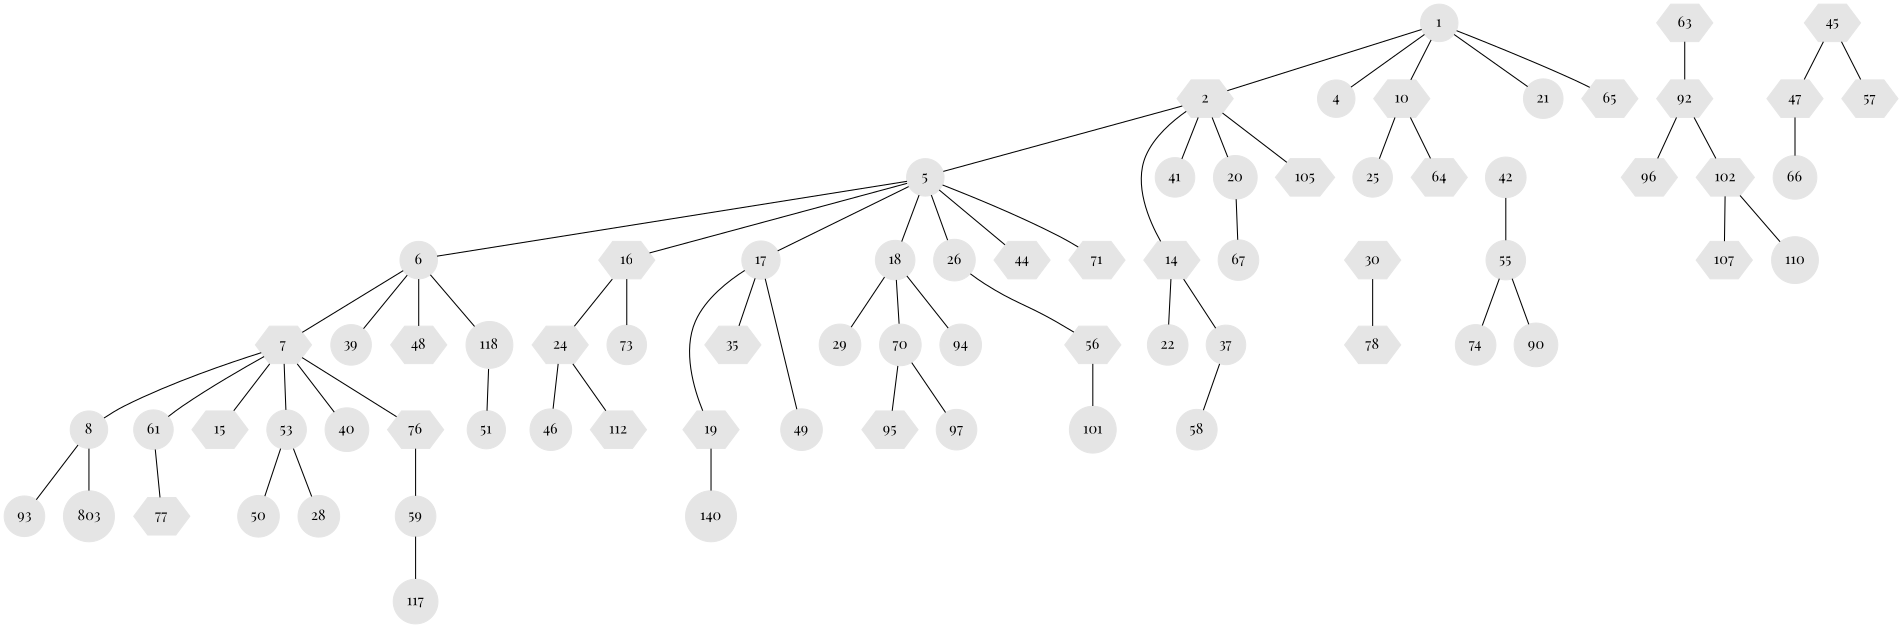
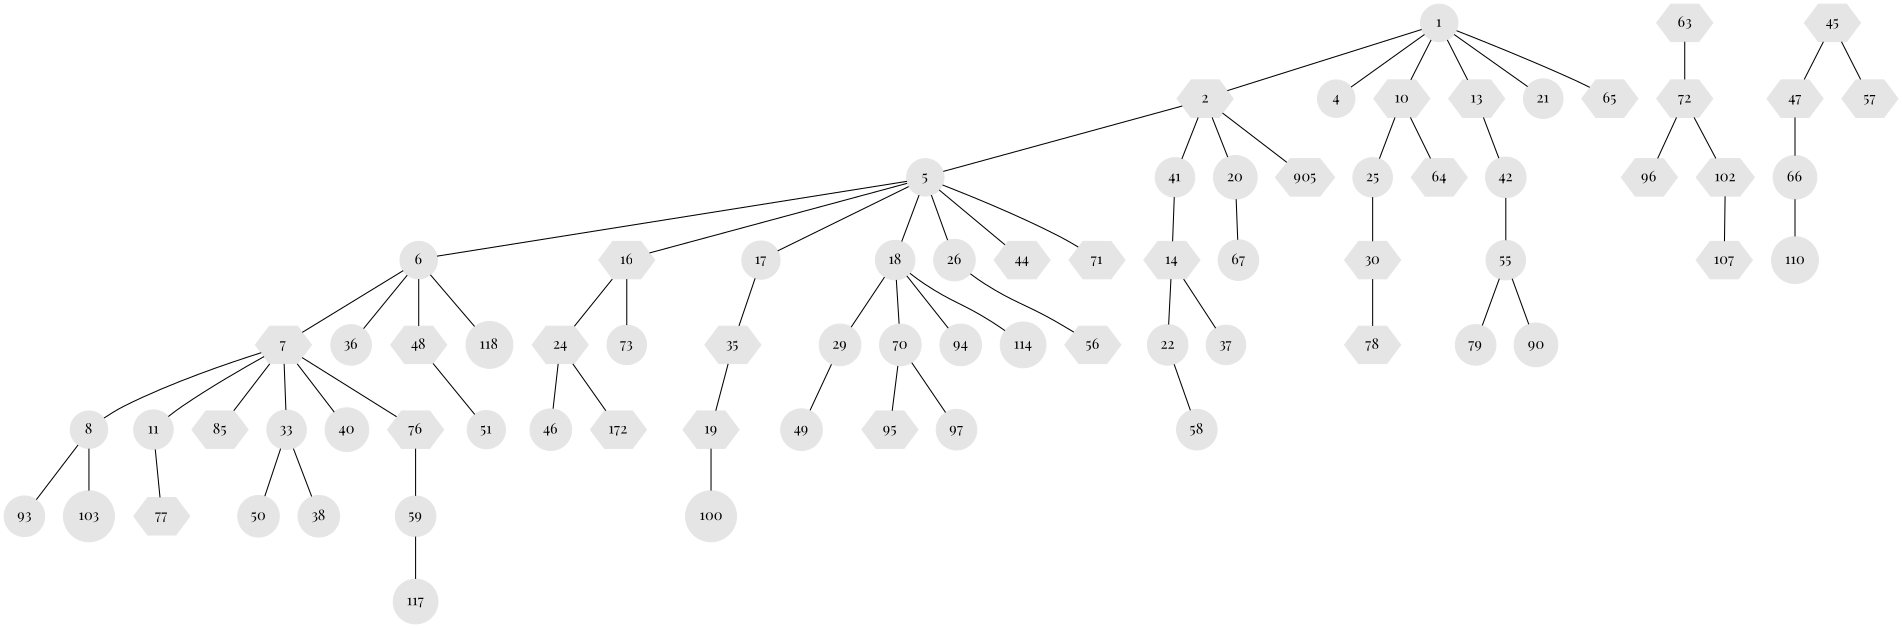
  graph {
    fontname="Playfair Display"
    node [color=gray90 fontname="Playfair Display" shape=circle style=filled]
    edge [fontname="Playfair Display"]
    1 [super="+9"]
    2 [shape=hexagon super="+3"]
    4
    10 [shape=hexagon super="+61"]
+   13 [shape=hexagon]
    21 [super="+109"]
    65 [shape=hexagon super="+91"]
    5 [super="+23"]
    14 [shape=hexagon super="+34"]
    20 [super="+27"]
    41
-   105 [shape=hexagon]
+   105 [shape=hexagon label=905]
    25 [super="+106"]
    64 [shape=hexagon]
    42 [super="+80"]
    63 [shape=hexagon]
-   72 [shape=hexagon super="+87" label=92]
+   72 [shape=hexagon super="+87"]
    6 [super="+28"]
    16 [shape=hexagon super="+99"]
    17 [super="+32"]
    18 [super="+43"]
    26 [super="+31"]
    44 [shape=hexagon super="+116"]
    71 [shape=hexagon super="+104"]
    22
    37
    n27 [label=67 super="+86"]
    7 [shape=hexagon super="+12"]
-   39 [super="+75"]
+   39 [super="+75" label=36]
    48 [shape=hexagon super="+113"]
    118
    24 [shape=hexagon super="+89"]
    n33 [label=73]
    19 [shape=hexagon super="+84"]
    35 [shape=hexagon super="+98"]
    49
    29
    70
    94
+   114
    56 [shape=hexagon super="+82"]
    8 [super="+36"]
-   11 [super="+92" label=61]
-   15 [shape=hexagon]
-   33 [super="+53" label=53]
+   11 [super="+92"]
+   15 [shape=hexagon label=85]
+   33 [super="+53"]
    40 [super="+108"]
    76 [shape=hexagon]
    51
    93
-   103 [label=803]
+   103
    77 [shape=hexagon]
    50 [super="+52"]
-   38 [super="+85" label=28]
+   38 [super="+85"]
    n54 [label=59 super="+81"]
    30 [shape=hexagon super="+67"]
    55 [super="+73"]
    58 [super="+59"]
    46 [super="+62"]
-   112 [shape=hexagon]
-   100 [label=140]
+   112 [shape=hexagon label=172]
+   100
    95 [shape=hexagon]
    97
    45 [shape=hexagon]
    47 [shape=hexagon super="+54"]
    57 [shape=hexagon super="+68"]
    78 [shape=hexagon]
-   101
-   74
+   74 [label=79]
    90
    66
    110
    96 [shape=hexagon]
    102 [shape=hexagon]
    107 [shape=hexagon]
    117
    1 -- 2
    1 -- 4
    1 -- 10
+   1 -- 13
    1 -- 21
    1 -- 65
    2 -- 5
-   2 -- 14
+   41 -- 14
    2 -- 20
    2 -- 41
    2 -- 105
    10 -- 25
    10 -- 64
+   13 -- 42
    5 -- 6
    5 -- 16
    5 -- 17
    5 -- 18
    5 -- 26
    5 -- 44
    5 -- 71
    14 -- 22
    14 -- 37
    20 -- n27
+   25 -- 30
    42 -- 55
    63 -- 72
    72 -- 96
    72 -- 102
    6 -- 7
    6 -- 39
    6 -- 48
    6 -- 118
    16 -- 24
    16 -- n33
-   17 -- 19
+   35 -- 19
    17 -- 35
-   17 -- 49
+   29 -- 49
    18 -- 29
    18 -- 70
    18 -- 94
+   18 -- 114
    26 -- 56
-   37 -- 58
+   22 -- 58
    7 -- 8
    7 -- 11
    7 -- 15
    7 -- 33
    7 -- 40
    7 -- 76
-   118 -- 51
+   48 -- 51
    24 -- 46
    24 -- 112
    19 -- 100
    70 -- 95
    70 -- 97
-   56 -- 101
    8 -- 93
    8 -- 103
    11 -- 77
    33 -- 50
    33 -- 38
    76 -- n54
    n54 -- 117
    30 -- 78
    55 -- 74
    55 -- 90
    45 -- 47
    45 -- 57
    47 -- 66
-   102 -- 110
+   66 -- 110
    102 -- 107
  }
